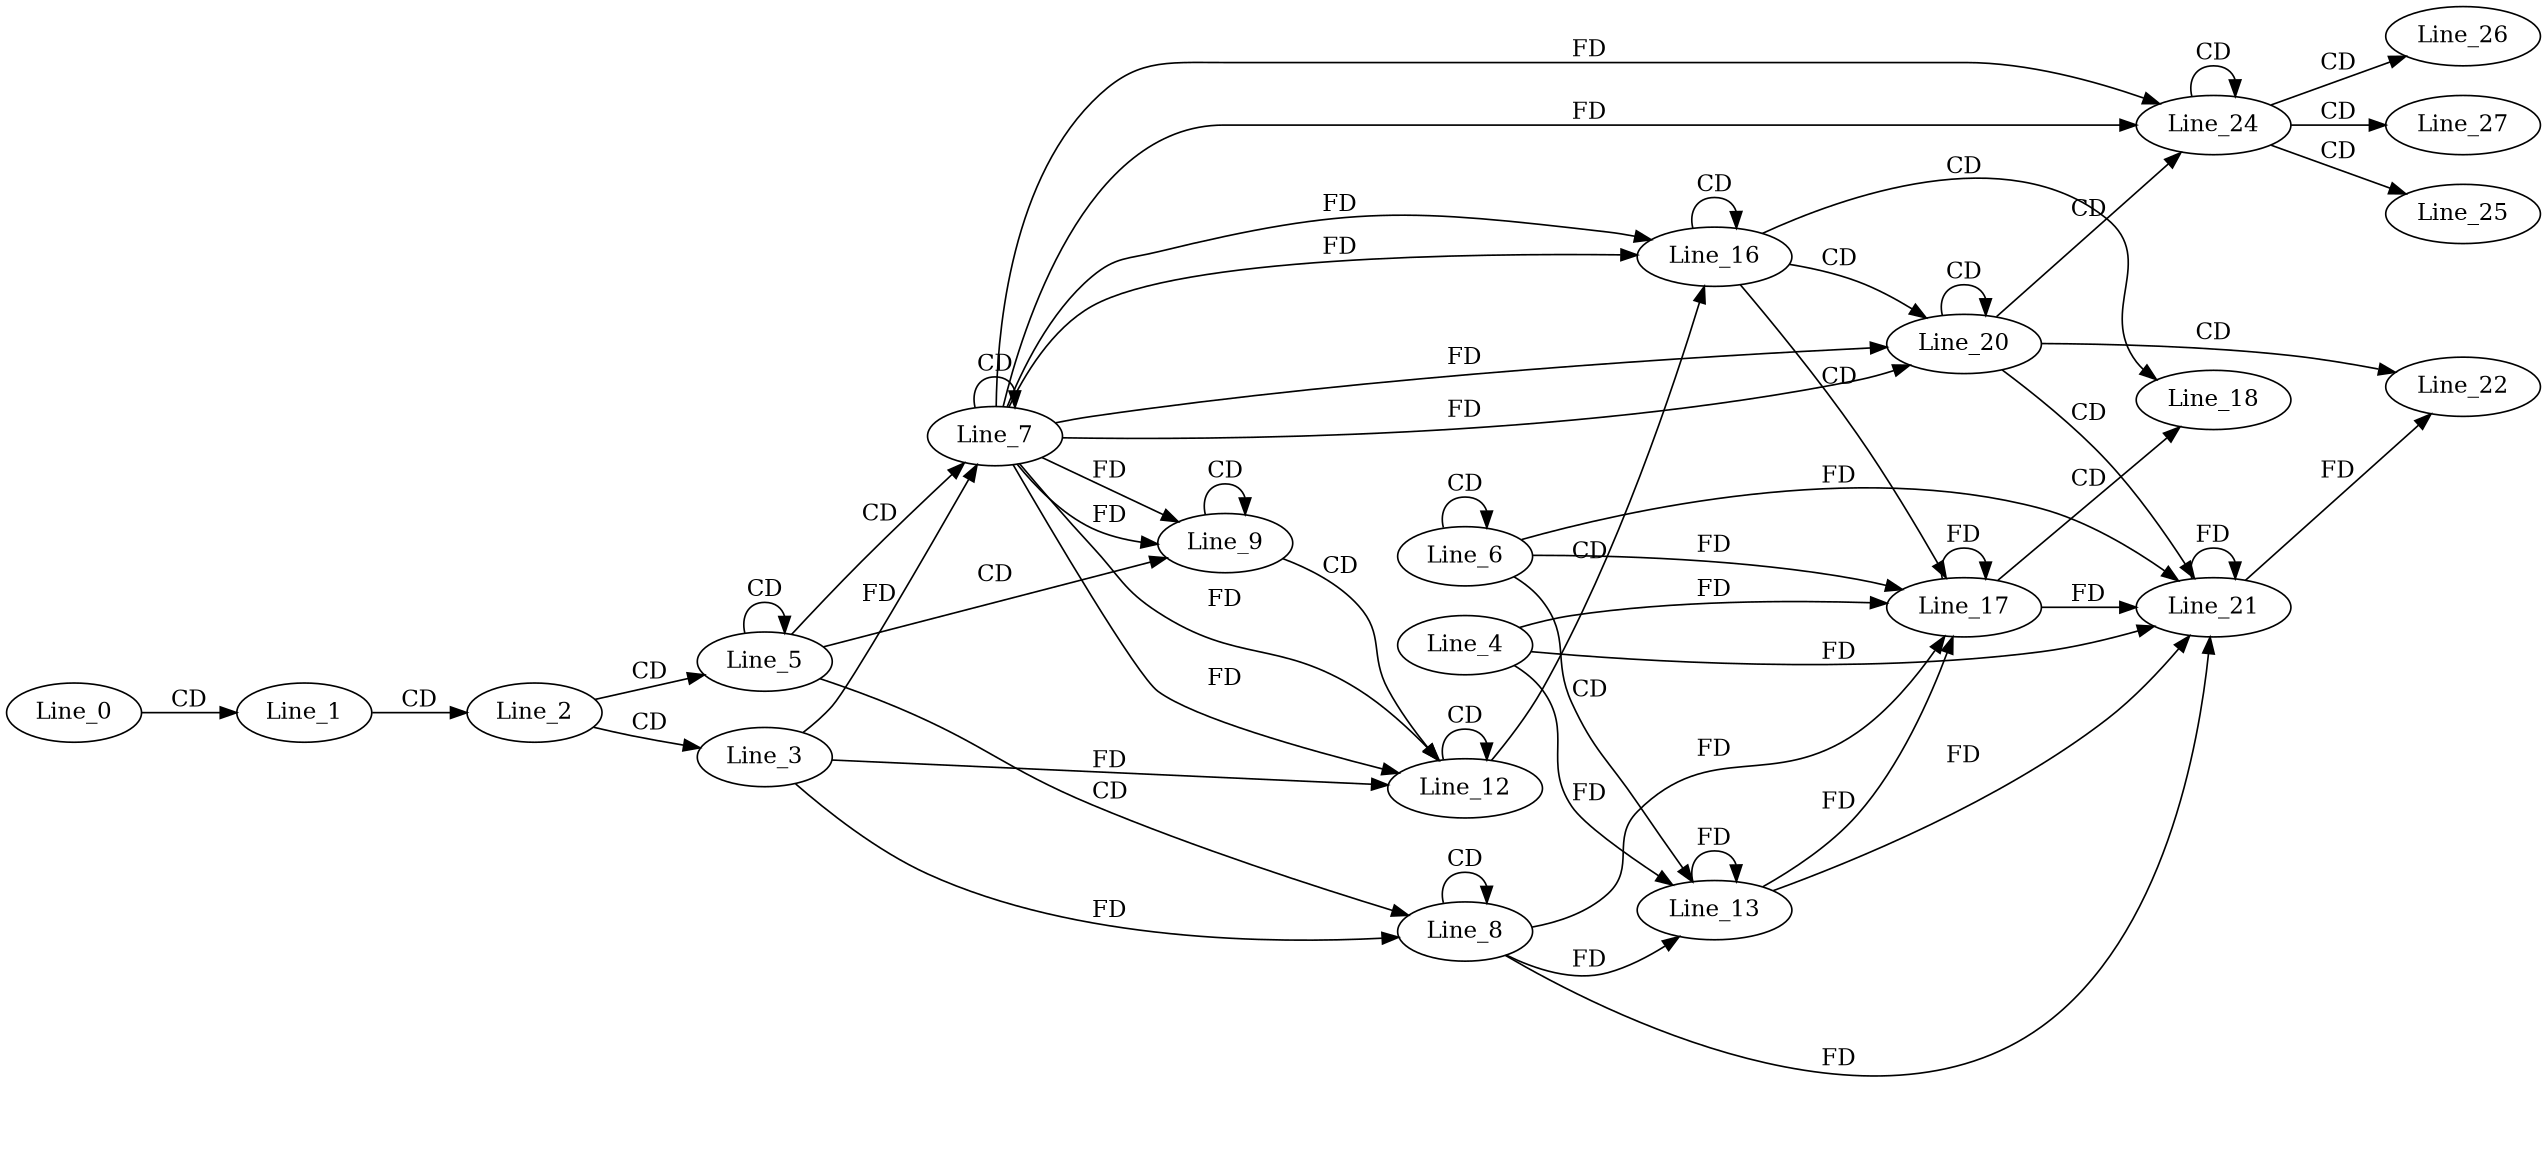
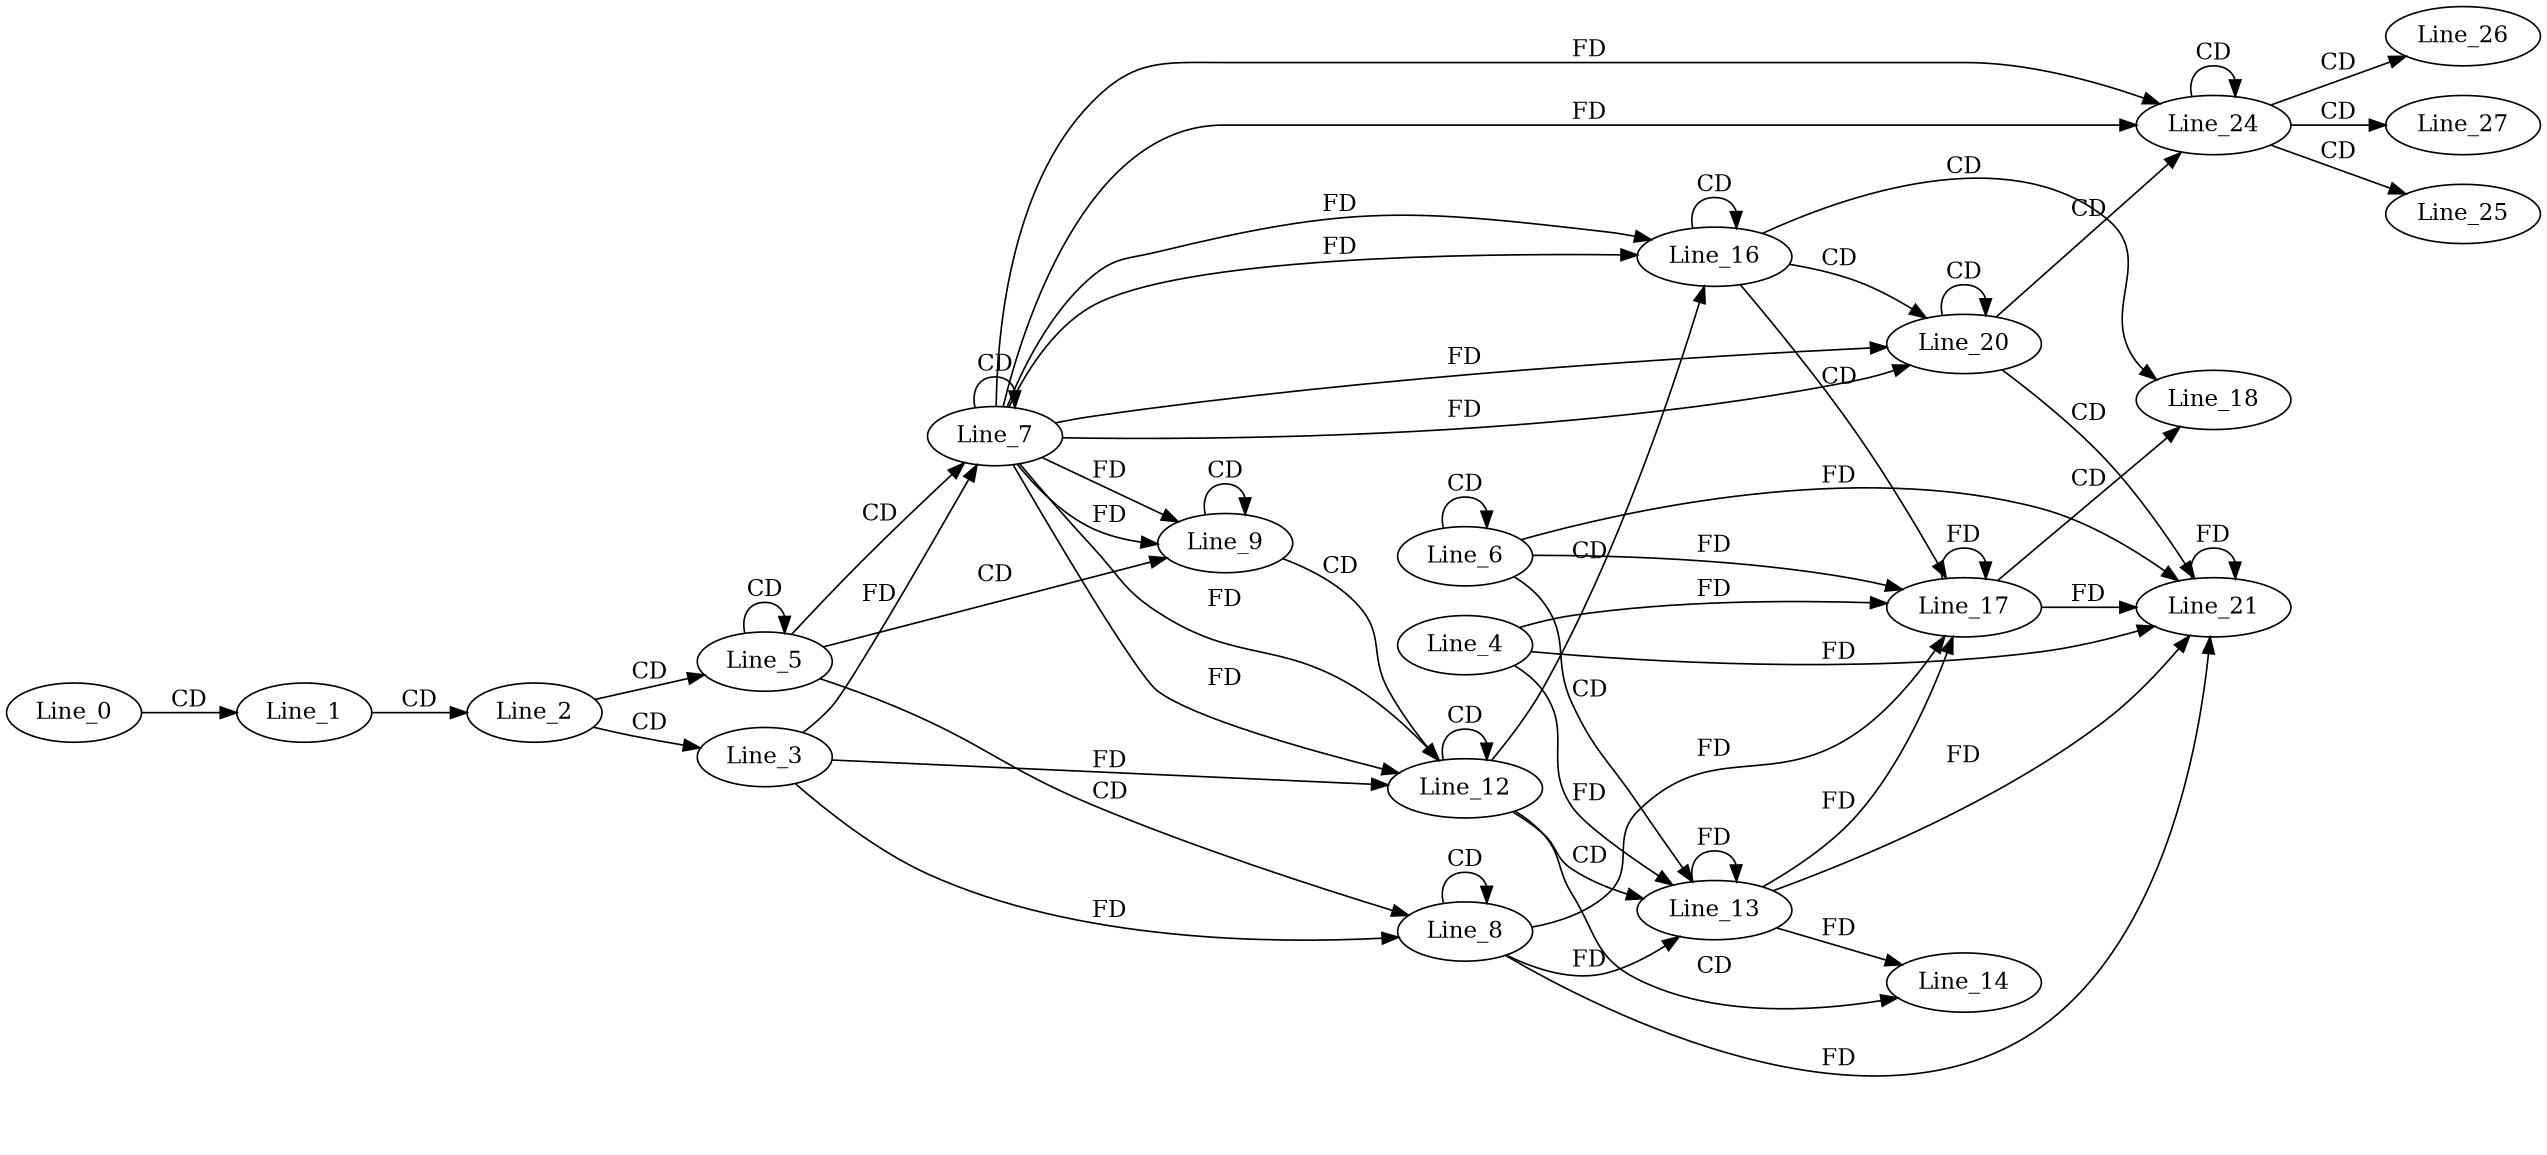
  digraph {
    rankdir=LR
    Line_0
    Line_1
    Line_2
    Line_3
    Line_5
    Line_7
    Line_8
    Line_12
    Line_4
    Line_13
    Line_17
    Line_21
    Line_9
    Line_6
    Line_16
    Line_20
    Line_24
+   Line_14
    Line_18
-   Line_22
    Line_25
    Line_26
    Line_27
    Line_0 -> Line_1 [label=CD]
    Line_1 -> Line_2 [label=CD]
    Line_2 -> Line_3 [label=CD]
    Line_2 -> Line_5 [label=CD]
    Line_3 -> Line_7 [label=FD]
    Line_3 -> Line_8 [label=FD]
    Line_3 -> Line_12 [label=FD]
    Line_5 -> Line_5 [label=CD]
    Line_5 -> Line_7 [label=CD]
    Line_5 -> Line_8 [label=CD]
    Line_5 -> Line_9 [label=CD]
    Line_7 -> Line_7 [label=CD]
    Line_7 -> Line_12 [label=FD]
    Line_7 -> Line_12 [label=FD]
    Line_7 -> Line_9 [label=FD]
    Line_7 -> Line_9 [label=FD]
    Line_7 -> Line_16 [label=FD]
    Line_7 -> Line_16 [label=FD]
    Line_7 -> Line_20 [label=FD]
    Line_7 -> Line_20 [label=FD]
    Line_7 -> Line_24 [label=FD]
    Line_7 -> Line_24 [label=FD]
    Line_8 -> Line_8 [label=CD]
    Line_8 -> Line_13 [label=FD]
    Line_8 -> Line_17 [label=FD]
    Line_8 -> Line_21 [label=FD]
    Line_12 -> Line_12 [label=CD]
+   Line_12 -> Line_13 [label=CD]
    Line_12 -> Line_16 [label=CD]
+   Line_12 -> Line_14 [label=CD]
    Line_4 -> Line_13 [label=FD]
    Line_4 -> Line_17 [label=FD]
    Line_4 -> Line_21 [label=FD]
    Line_13 -> Line_13 [label=FD]
    Line_13 -> Line_17 [label=FD]
    Line_13 -> Line_21 [label=FD]
+   Line_13 -> Line_14 [label=FD]
    Line_17 -> Line_17 [label=FD]
    Line_17 -> Line_21 [label=FD]
    Line_17 -> Line_18 [label=CD]
    Line_21 -> Line_21 [label=FD]
-   Line_21 -> Line_22 [label=FD]
    Line_9 -> Line_12 [label=CD]
    Line_9 -> Line_9 [label=CD]
    Line_6 -> Line_13 [label=CD]
    Line_6 -> Line_17 [label=FD]
    Line_6 -> Line_21 [label=FD]
    Line_6 -> Line_6 [label=CD]
    Line_16 -> Line_17 [label=CD]
    Line_16 -> Line_16 [label=CD]
    Line_16 -> Line_20 [label=CD]
    Line_16 -> Line_18 [label=CD]
    Line_20 -> Line_21 [label=CD]
    Line_20 -> Line_20 [label=CD]
    Line_20 -> Line_24 [label=CD]
-   Line_20 -> Line_22 [label=CD]
    Line_24 -> Line_24 [label=CD]
    Line_24 -> Line_25 [label=CD]
    Line_24 -> Line_26 [label=CD]
    Line_24 -> Line_27 [label=CD]
  }
